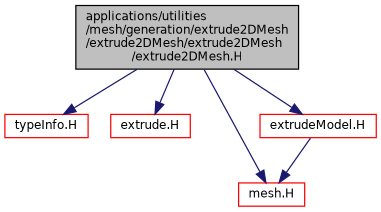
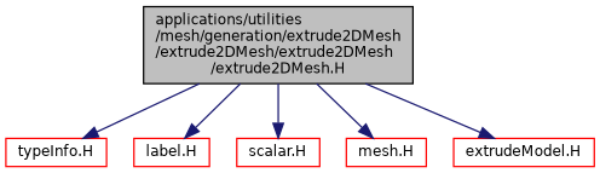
  digraph {
    node [color=red fontname=Helvetica fontsize=10 shape=record]
    edge [color=midnightblue fontname=Helvetica fontsize=10 labelfontname=Helvetica labelfontsize=10 style=solid]
    n1 [color=black fillcolor=grey75 fontcolor=black height=0.2 label="applications/utilities\l/mesh/generation/extrude2DMesh\l/extrude2DMesh/extrude2DMesh\l/extrude2DMesh.H" style=filled width=0.4]
    n2 [height=0.2 label="typeInfo.H" width=0.4]
-   n4 [height=0.2 label="extrude.H" width=0.4]
+   n3 [height=0.2 label="label.H" width=0.4]
+   n4 [height=0.2 label="scalar.H" width=0.4]
    n5 [height=0.2 label="mesh.H" width=0.4]
    n6 [height=0.2 label="extrudeModel.H" width=0.4]
    n1 -> n2
+   n1 -> n3
    n1 -> n4
    n1 -> n5
    n1 -> n6
-   n6 -> n5
  }
